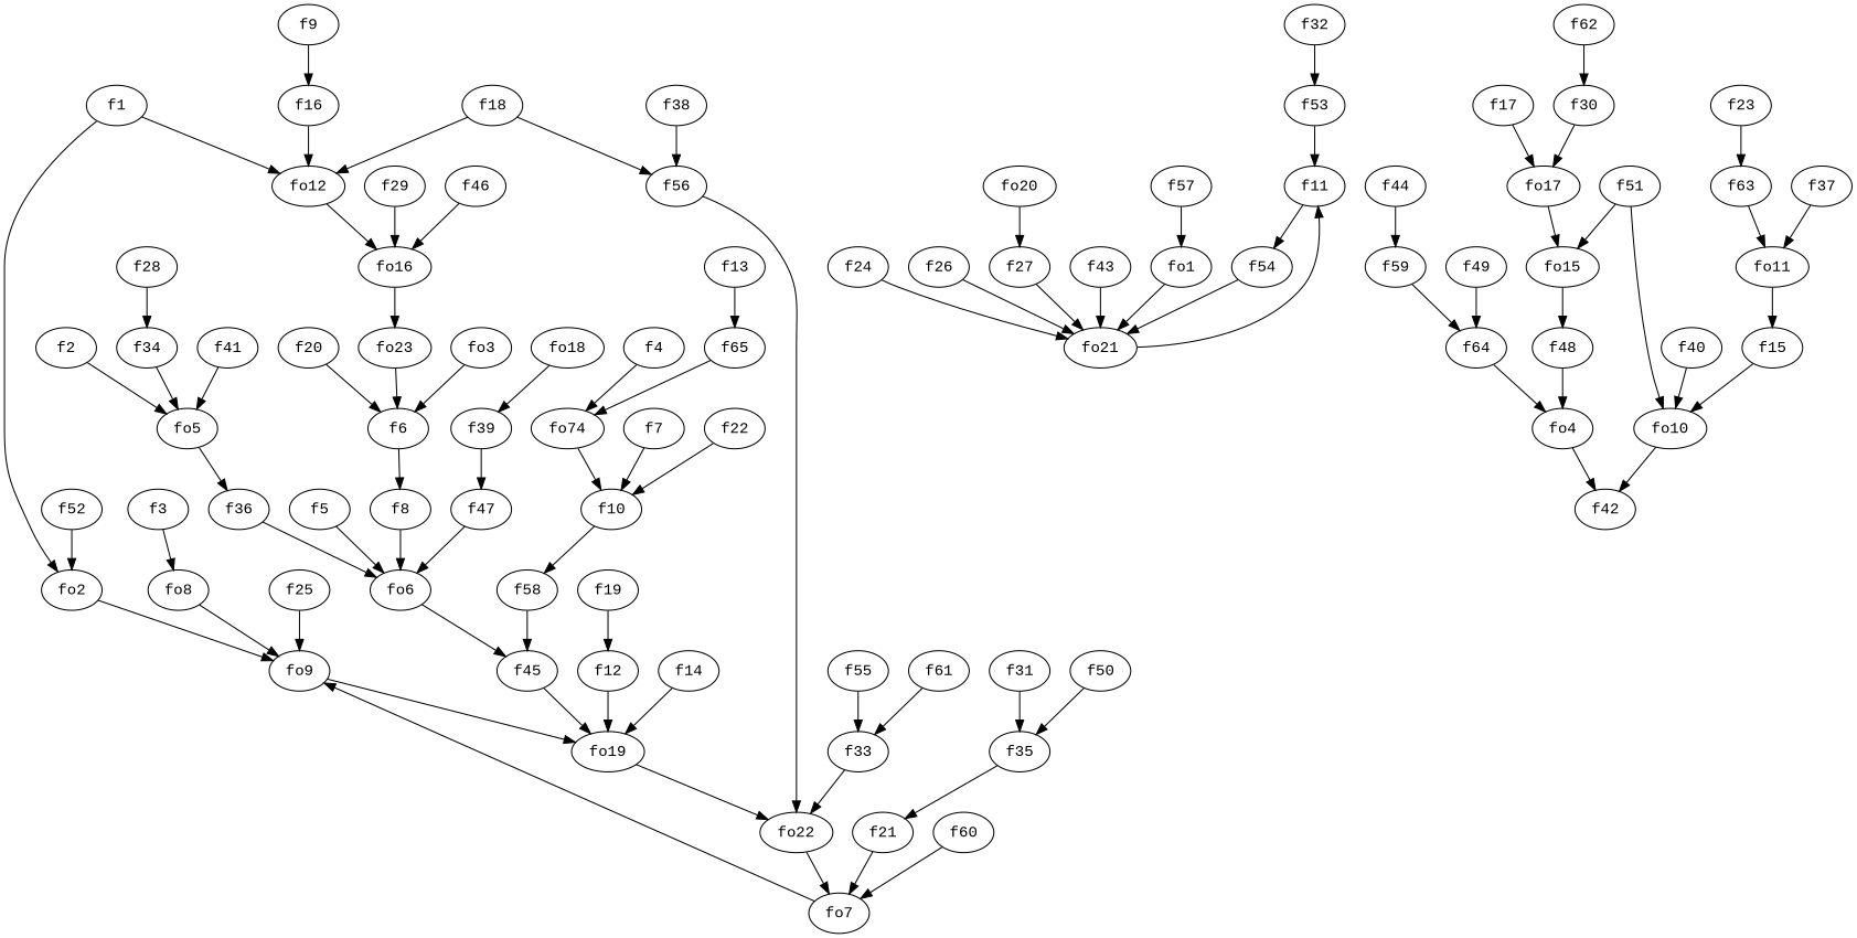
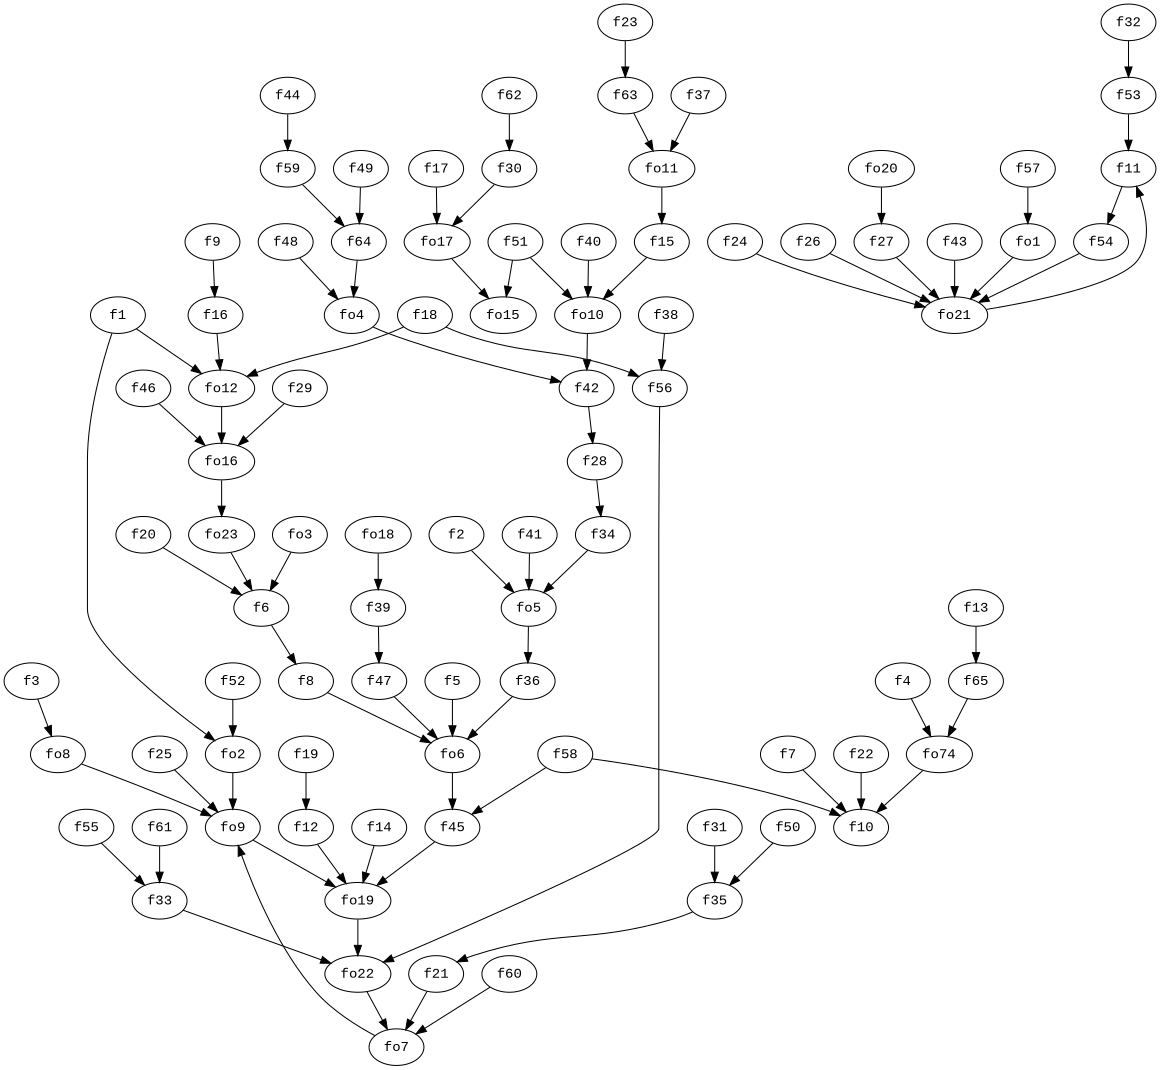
  strict digraph {
    fontname="Liberation Mono"
    node [fontname="Liberation Mono"]
    edge [fontname="Liberation Mono" weight=2]
    f1
    fo2
    fo12
    fo9
    fo16
    f2
    fo5
    f36
    f3
    fo8
    n11 [label=fo74]
    f4
    f10
    f5
    fo6
    f45
    f6
    f8
    f7
    f58
    f9
    f16
    f11
    f54
    fo21
    f12
    fo19
    fo22
    f13
    f65
    f14
    f15
    fo10
    f42
    f17
    fo17
    fo15
    f18
    f56
    f19
    f20
    f21
    fo7
    f22
    f23
    f63
    fo11
    f24
    f25
    f26
    f27
    f28
    f34
    f29
    n55 [label=fo23]
    f30
    f31
    f35
    f32
    f53
    f33
    f37
    f38
    f39
    f47
    f40
    f41
    f43
    f44
    f59
    f64
    f46
    f48
    fo4
    f49
    f50
    f51
    f52
    f55
    f57
    fo1
    f60
    f61
    f62
    fo3
    fo18
    fo20
    f1 -> fo2
    f1 -> fo12
    fo2 -> fo9
    fo12 -> fo16
    fo9 -> fo19
    fo16 -> n55
    f2 -> fo5
    fo5 -> f36
    f36 -> fo6
    f3 -> fo8
    fo8 -> fo9
    n11 -> f10
    f4 -> n11
-   f10 -> f58
+   f58 -> f10
    f5 -> fo6
    fo6 -> f45
    f45 -> fo19
    f6 -> f8
    f8 -> fo6
    f7 -> f10
    f58 -> f45
    f9 -> f16
    f16 -> fo12
    f11 -> f54
    f54 -> fo21
    fo21 -> f11
    f12 -> fo19
    fo19 -> fo22
    fo22 -> fo7
    f13 -> f65
    f65 -> n11
    f14 -> fo19
    f15 -> fo10
    fo10 -> f42
+   f42 -> f28
    f17 -> fo17
    fo17 -> fo15
-   fo15 -> f48
    f18 -> fo12
    f18 -> f56
    f56 -> fo22
    f19 -> f12
    f20 -> f6
    f21 -> fo7
    fo7 -> fo9
    f22 -> f10
    f23 -> f63
    f63 -> fo11
    fo11 -> f15
    f24 -> fo21
    f25 -> fo9
    f26 -> fo21
    f27 -> fo21
    f28 -> f34
    f34 -> fo5
    f29 -> fo16
    n55 -> f6
    f30 -> fo17
    f31 -> f35
    f35 -> f21
    f32 -> f53
    f53 -> f11
    f33 -> fo22
    f37 -> fo11
    f38 -> f56
    f39 -> f47
    f47 -> fo6
    f40 -> fo10
    f41 -> fo5
    f43 -> fo21
    f44 -> f59
    f59 -> f64
    f64 -> fo4
    f46 -> fo16
    f48 -> fo4
    fo4 -> f42
    f49 -> f64
    f50 -> f35
    f51 -> fo10
    f51 -> fo15
    f52 -> fo2
    f55 -> f33
    f57 -> fo1
    fo1 -> fo21
    f60 -> fo7
    f61 -> f33
    f62 -> f30
    fo3 -> f6
    fo18 -> f39
    fo20 -> f27
  }
